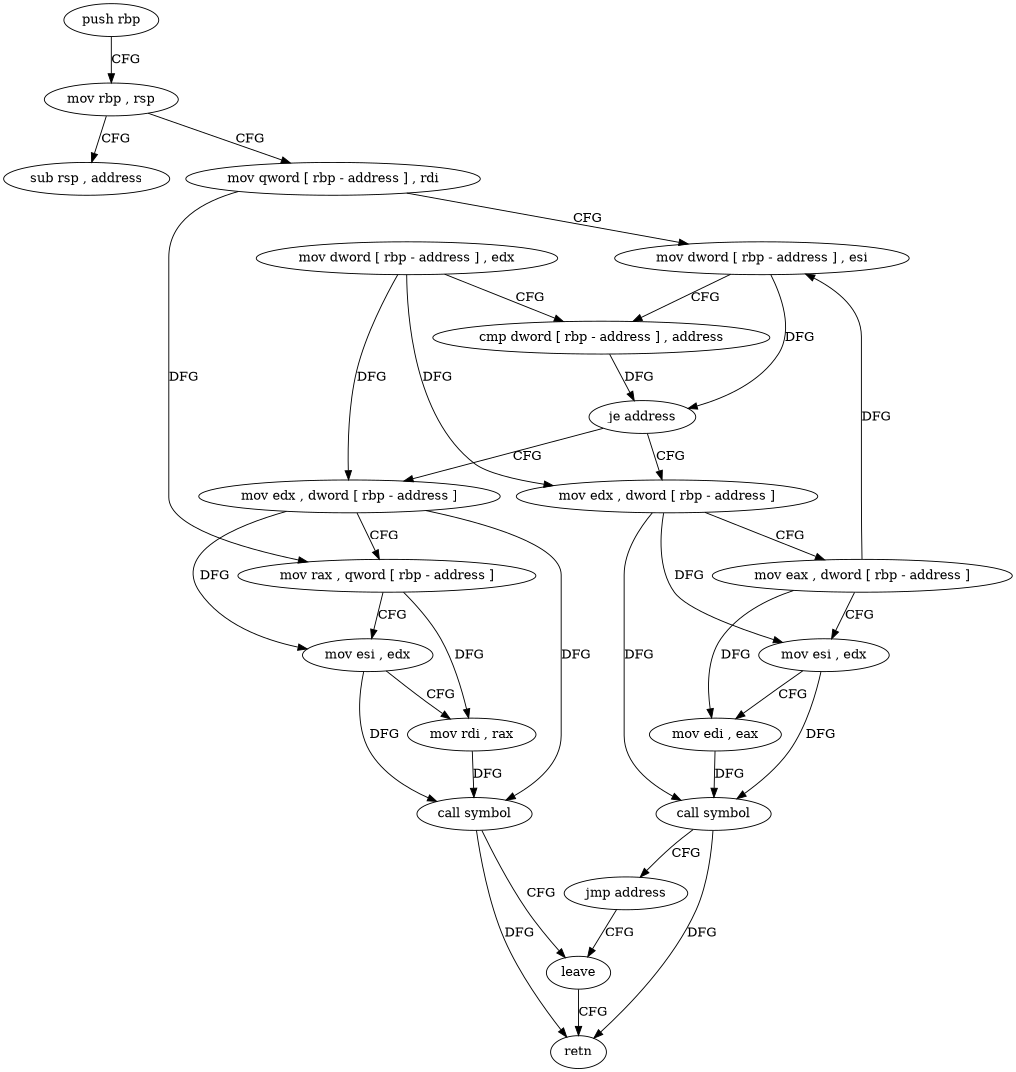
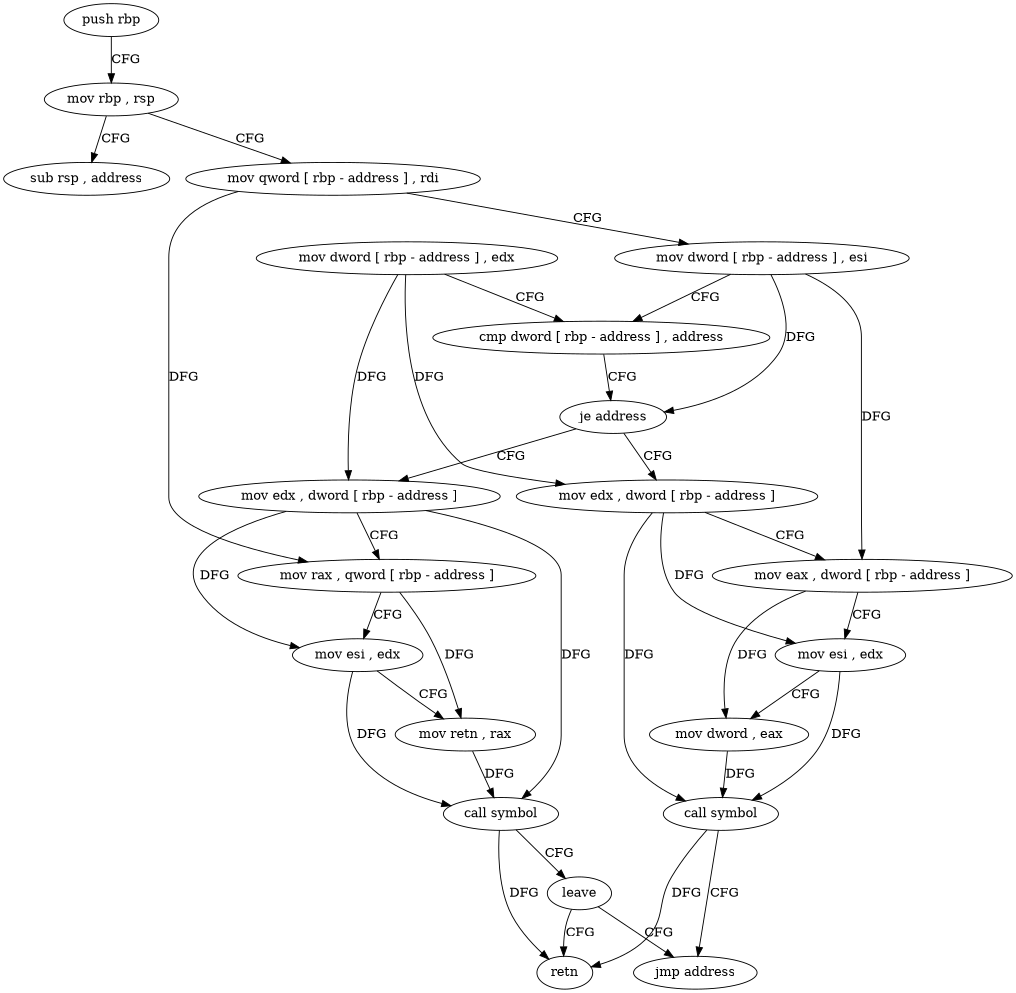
  digraph {
    n1 [label="push rbp"]
    n2 [label="mov rbp , rsp"]
    n3 [label="sub rsp , address"]
    n4 [label="mov qword [ rbp - address ] , rdi"]
    n5 [label="mov dword [ rbp - address ] , esi"]
    n6 [label="mov rax , qword [ rbp - address ]"]
    n7 [label="je address"]
    n8 [label="mov eax , dword [ rbp - address ]"]
    n9 [label="cmp dword [ rbp - address ] , address"]
    n10 [label="mov esi , edx"]
-   n11 [label="mov rdi , rax"]
+   n11 [label="mov retn , rax"]
    n12 [label="mov dword [ rbp - address ] , edx"]
    n13 [label="mov edx , dword [ rbp - address ]"]
    n14 [label="mov edx , dword [ rbp - address ]"]
    n15 [label="mov esi , edx"]
-   n16 [label="mov edi , eax"]
+   n16 [label="mov dword , eax"]
    n17 [label="call symbol"]
    n18 [label="call symbol"]
    n19 [label=leave]
    n20 [label=retn]
    n21 [label="jmp address"]
    n1 -> n2 [label=CFG]
    n2 -> n3 [label=CFG]
    n2 -> n4 [label=CFG]
    n4 -> n5 [label=CFG]
    n4 -> n6 [label=DFG]
    n5 -> n7 [label=DFG]
-   n8 -> n5 [label=DFG]
+   n5 -> n8 [label=DFG]
    n5 -> n9 [label=CFG]
    n6 -> n10 [label=CFG]
    n6 -> n11 [label=DFG]
    n7 -> n13 [label=CFG]
    n7 -> n14 [label=CFG]
    n8 -> n15 [label=CFG]
    n8 -> n16 [label=DFG]
-   n9 -> n7 [label=DFG]
+   n9 -> n7 [label=CFG]
    n10 -> n11 [label=CFG]
    n10 -> n17 [label=DFG]
    n11 -> n17 [label=DFG]
    n12 -> n9 [label=CFG]
    n12 -> n13 [label=DFG]
    n12 -> n14 [label=DFG]
    n13 -> n6 [label=CFG]
    n13 -> n10 [label=DFG]
    n13 -> n17 [label=DFG]
    n14 -> n8 [label=CFG]
    n14 -> n15 [label=DFG]
    n14 -> n18 [label=DFG]
    n15 -> n16 [label=CFG]
    n15 -> n18 [label=DFG]
    n16 -> n18 [label=DFG]
    n17 -> n19 [label=CFG]
    n17 -> n20 [label=DFG]
    n18 -> n20 [label=DFG]
    n18 -> n21 [label=CFG]
    n19 -> n20 [label=CFG]
-   n21 -> n19 [label=CFG]
+   n19 -> n21 [label=CFG]
  }
